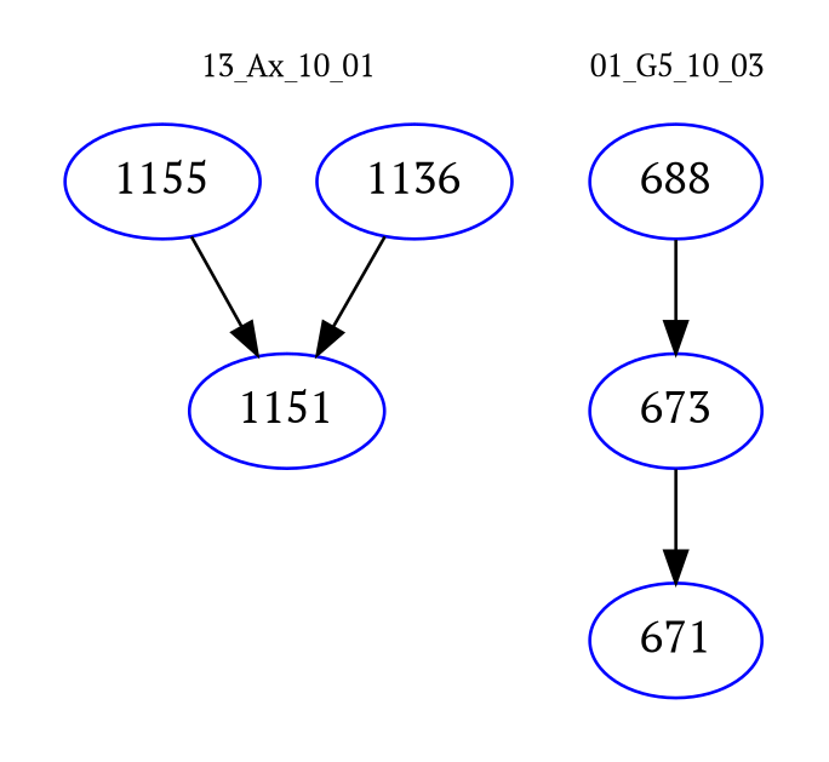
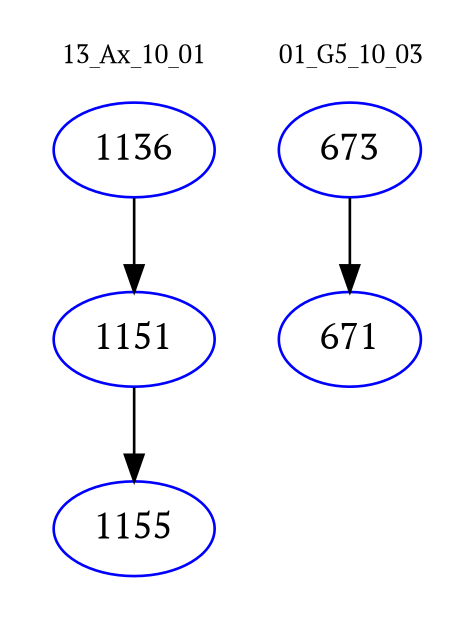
  digraph {
    fontname="PT Serif"
    node [color=blue fontname="PT Serif"]
    edge [color=black fontname="PT Serif"]
    n1 [label=1136]
    n2 [label=1151]
    n3 [label=1155]
-   n4 [label=688]
    n5 [label=673]
    n6 [label=671]
    subgraph cluster_1 {
      color=white
      fontsize=10
      label="13_Ax_10_01"
      n1
      n2
      n3
    }
    subgraph cluster_2 {
      color=white
      fontsize=10
      label="01_G5_10_03"
-     n4
      n5
      n6
    }
    n1 -> n2
-   n3 -> n2
-   n4 -> n5
+   n2 -> n3
    n5 -> n6
  }
